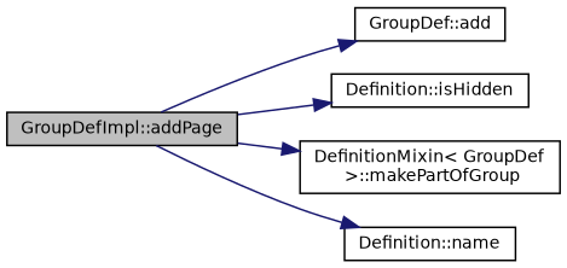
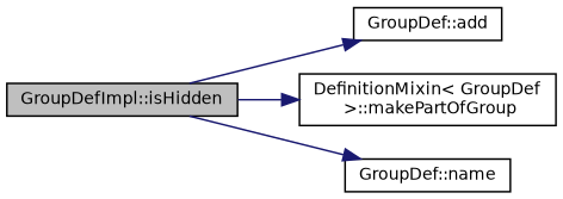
  digraph {
    rankdir=LR
    node [color=black fillcolor=white fontname=Helvetica fontsize=10 shape=record style=filled]
    edge [color=midnightblue fontname=Helvetica fontsize=10 labelfontname=Helvetica labelfontsize=10 style=solid]
-   n1 [fillcolor=grey75 fontcolor=black height=0.2 label="GroupDefImpl::addPage" width=0.4]
+   n1 [fillcolor=grey75 fontcolor=black height=0.2 label="GroupDefImpl::isHidden" width=0.4]
    n2 [height=0.2 label="GroupDef::add" width=0.4]
-   n3 [height=0.2 label="Definition::isHidden" width=0.4]
    n4 [height=0.2 label="DefinitionMixin\< GroupDef\l \>::makePartOfGroup" width=0.4]
-   n5 [height=0.2 label="Definition::name" width=0.4]
+   n5 [height=0.2 label="GroupDef::name" width=0.4]
    n1 -> n2
-   n1 -> n3
    n1 -> n4
    n1 -> n5
  }
